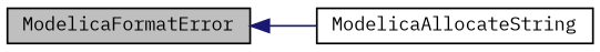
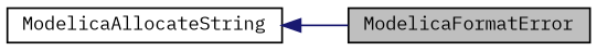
  digraph {
    rankdir=LR
    fontname="IBM Plex Mono"
    node [color=black fontname="IBM Plex Mono" fontsize=10 shape=record style=filled]
    n1 [fillcolor=grey75 fontcolor=black height=0.2 label=ModelicaFormatError width=0.4]
    n2 [fillcolor=white height=0.2 label=ModelicaAllocateString width=0.4]
-   n1 -> n2 [color=midnightblue dir=back fontname="IBM Plex Mono" fontsize=10 labelfontname=Helvetica labelfontsize=10 style=solid]
+   n2 -> n1 [color=midnightblue dir=back fontname="IBM Plex Mono" fontsize=10 labelfontname=Helvetica labelfontsize=10 style=solid]
  }
